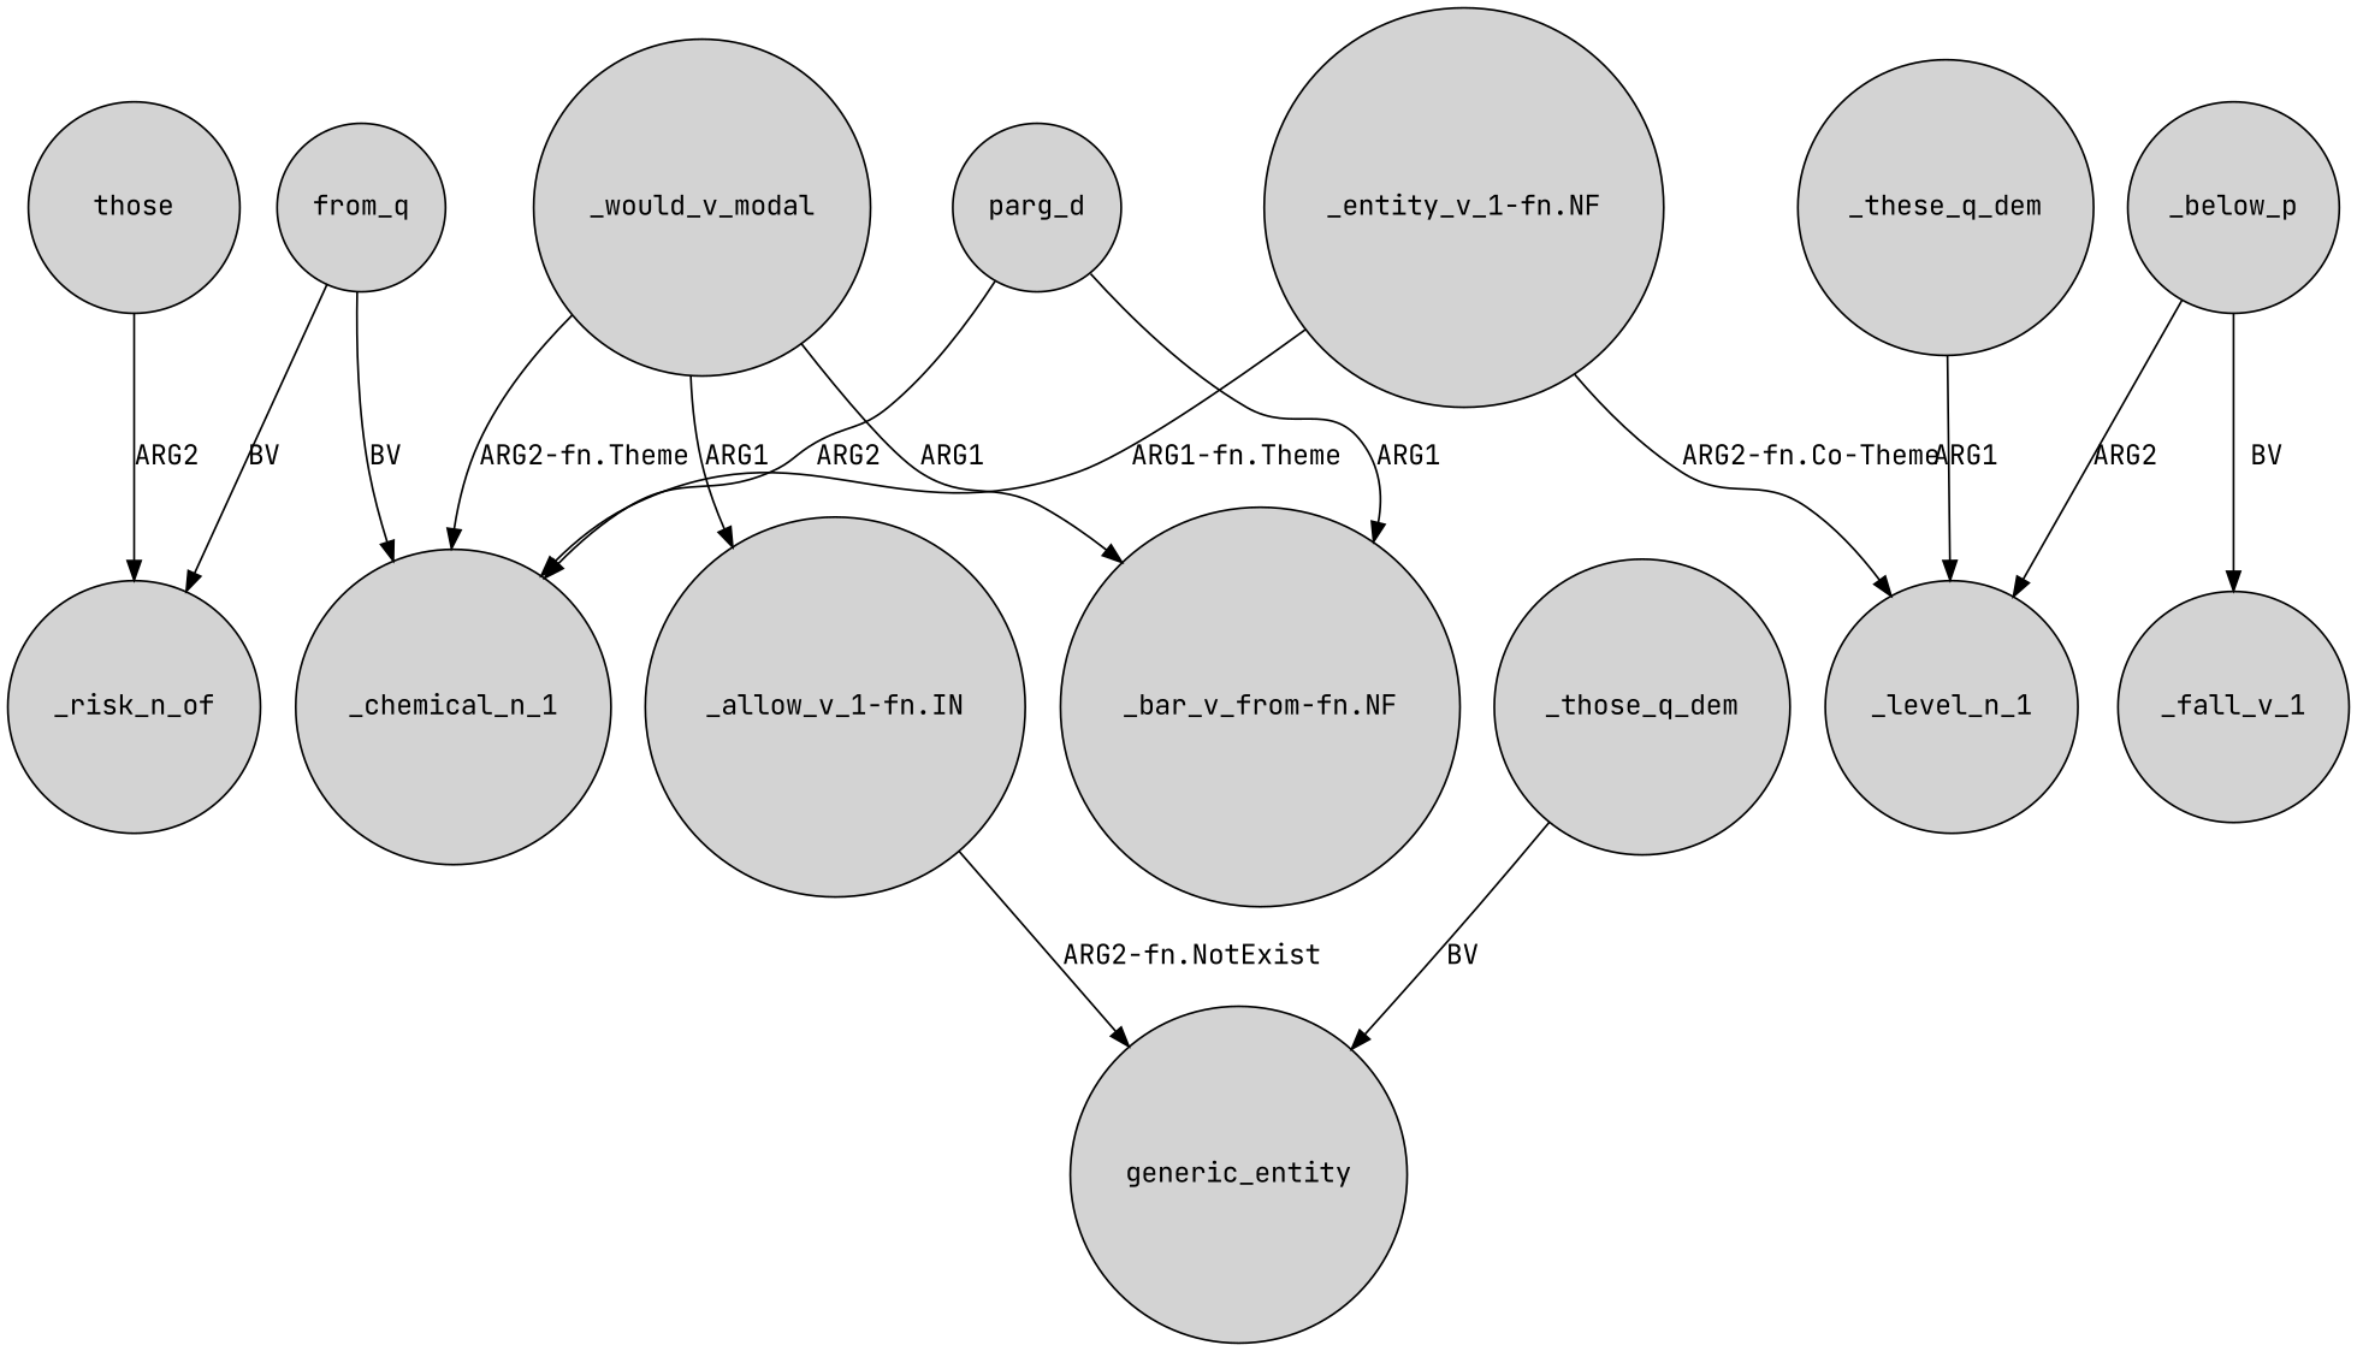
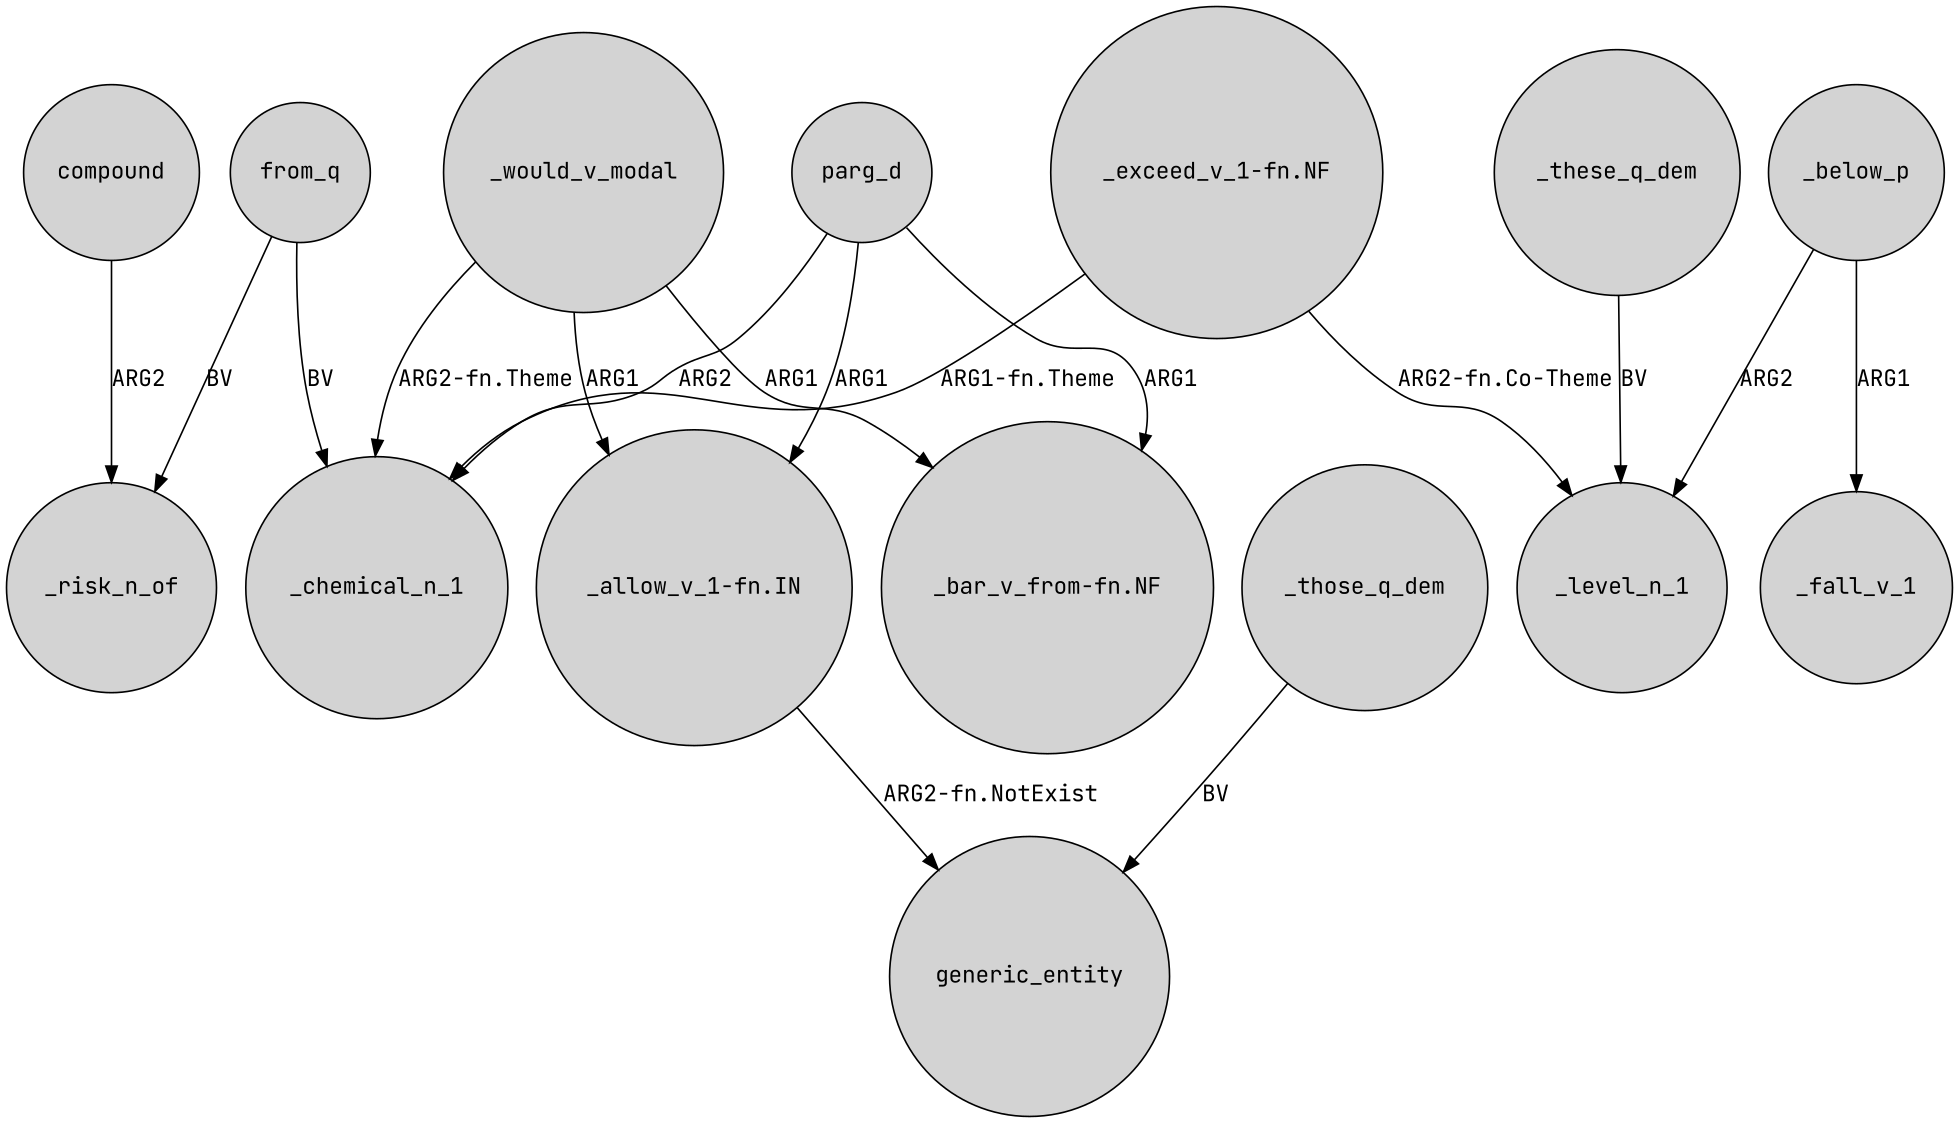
  digraph {
    fontname="JetBrains Mono"
    node [fontname="JetBrains Mono" shape=circle style=filled]
    edge [fontname="JetBrains Mono"]
    n1 [label=from_q]
    _risk_n_of
    _chemical_n_1
    _below_p
    _fall_v_1
    _level_n_1
    parg_d
    "_bar_v_from-fn.NF"
    "_allow_v_1-fn.IN"
    generic_entity
-   compound [label=those]
+   compound
    _these_q_dem
    _would_v_modal
-   "_exceed_v_1-fn.NF" [label="_entity_v_1-fn.NF"]
+   "_exceed_v_1-fn.NF"
    _those_q_dem
    n1 -> _risk_n_of [label=BV]
    n1 -> _chemical_n_1 [label=BV]
-   _below_p -> _fall_v_1 [label=BV]
+   _below_p -> _fall_v_1 [label=ARG1]
    _below_p -> _level_n_1 [label=ARG2]
    parg_d -> _chemical_n_1 [label=ARG2]
    parg_d -> "_bar_v_from-fn.NF" [label=ARG1]
+   parg_d -> "_allow_v_1-fn.IN" [label=ARG1]
    "_allow_v_1-fn.IN" -> generic_entity [label="ARG2-fn.NotExist"]
    compound -> _risk_n_of [label=ARG2]
-   _these_q_dem -> _level_n_1 [label=ARG1]
+   _these_q_dem -> _level_n_1 [label=BV]
    _would_v_modal -> _chemical_n_1 [label="ARG2-fn.Theme"]
    _would_v_modal -> "_bar_v_from-fn.NF" [label=ARG1]
    _would_v_modal -> "_allow_v_1-fn.IN" [label=ARG1]
    "_exceed_v_1-fn.NF" -> _chemical_n_1 [label="ARG1-fn.Theme"]
    "_exceed_v_1-fn.NF" -> _level_n_1 [label="ARG2-fn.Co-Theme"]
    _those_q_dem -> generic_entity [label=BV]
  }
